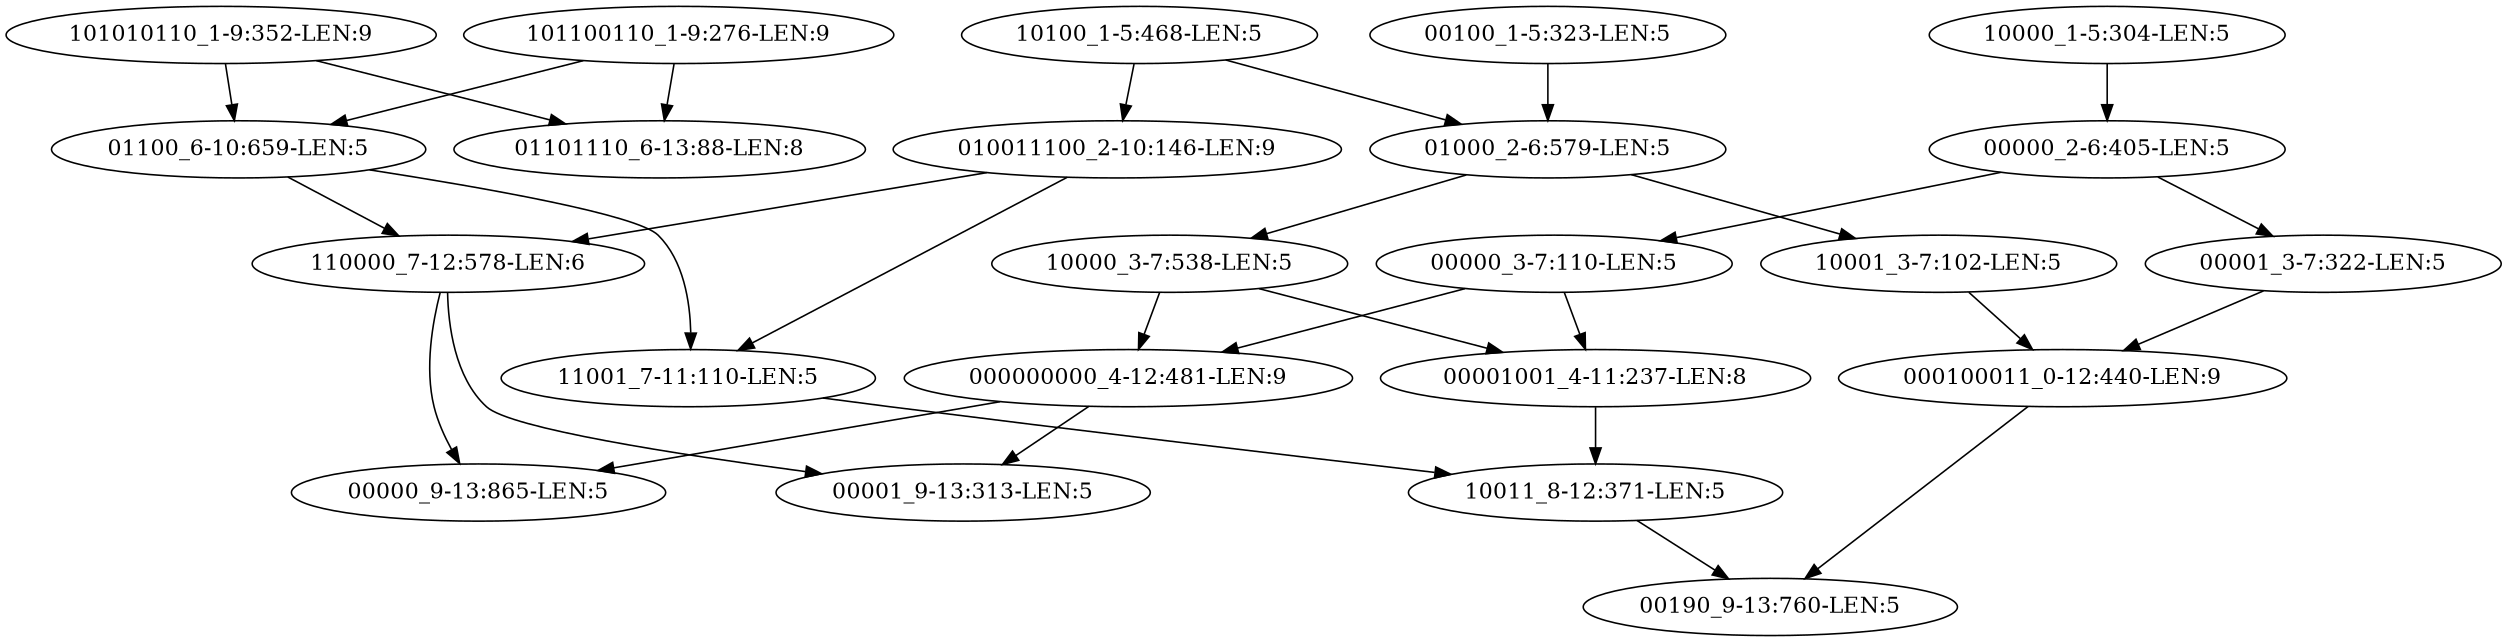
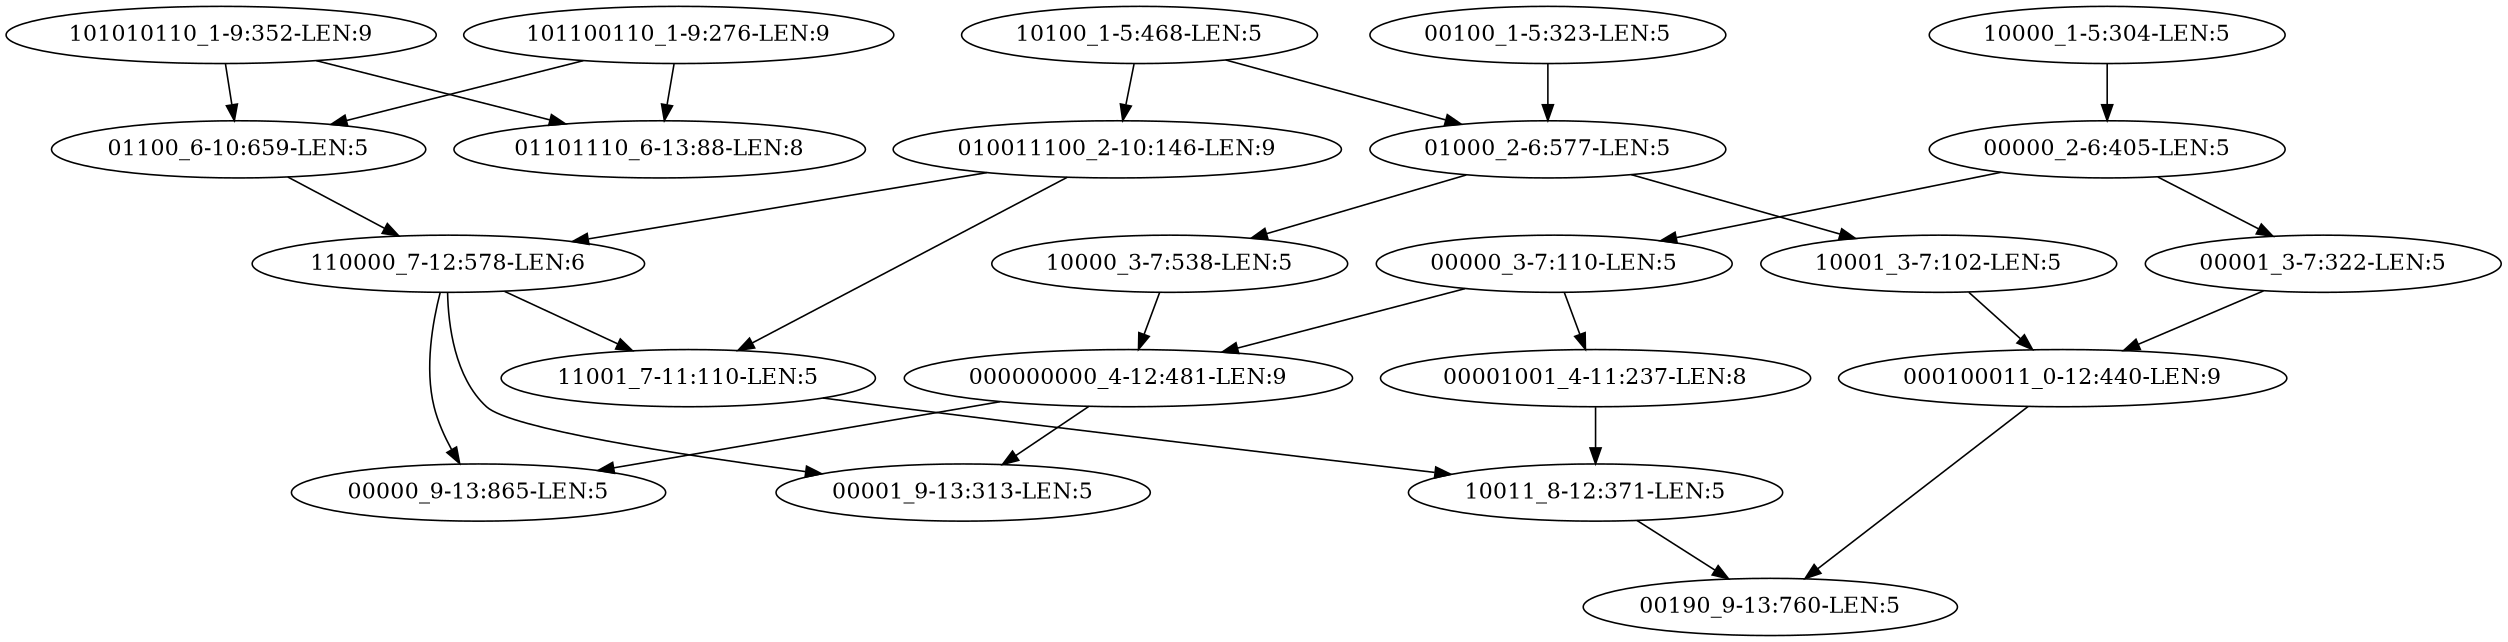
  digraph {
    "00100_1-5:323-LEN:5"
-   "01000_2-6:579-LEN:5"
+   "01000_2-6:579-LEN:5" [label="01000_2-6:577-LEN:5"]
    "10001_3-7:102-LEN:5"
    "10000_3-7:538-LEN:5"
    "010011100_2-10:146-LEN:9"
    "11001_7-11:110-LEN:5"
    "110000_7-12:578-LEN:6"
    n8 [label="000100011_0-12:440-LEN:9"]
    "00001001_4-11:237-LEN:8"
    "000000000_4-12:481-LEN:9"
    "10011_8-12:371-LEN:5"
    "00001_9-13:313-LEN:5"
    "00000_9-13:865-LEN:5"
    "00001_3-7:322-LEN:5"
    n15 [label="00190_9-13:760-LEN:5"]
    "10000_1-5:304-LEN:5"
    "00000_2-6:405-LEN:5"
    "00000_3-7:110-LEN:5"
    "101100110_1-9:276-LEN:9"
    "01100_6-10:659-LEN:5"
    "01101110_6-13:88-LEN:8"
    "101010110_1-9:352-LEN:9"
    "10100_1-5:468-LEN:5"
    "00100_1-5:323-LEN:5" -> "01000_2-6:579-LEN:5"
    "01000_2-6:579-LEN:5" -> "10001_3-7:102-LEN:5"
    "01000_2-6:579-LEN:5" -> "10000_3-7:538-LEN:5"
    "10001_3-7:102-LEN:5" -> n8
-   "10000_3-7:538-LEN:5" -> "00001001_4-11:237-LEN:8"
    "10000_3-7:538-LEN:5" -> "000000000_4-12:481-LEN:9"
    "010011100_2-10:146-LEN:9" -> "11001_7-11:110-LEN:5"
    "010011100_2-10:146-LEN:9" -> "110000_7-12:578-LEN:6"
    "11001_7-11:110-LEN:5" -> "10011_8-12:371-LEN:5"
    "110000_7-12:578-LEN:6" -> "00001_9-13:313-LEN:5"
    "110000_7-12:578-LEN:6" -> "00000_9-13:865-LEN:5"
    n8 -> n15
    "00001001_4-11:237-LEN:8" -> "10011_8-12:371-LEN:5"
    "000000000_4-12:481-LEN:9" -> "00001_9-13:313-LEN:5"
    "000000000_4-12:481-LEN:9" -> "00000_9-13:865-LEN:5"
    "10011_8-12:371-LEN:5" -> n15
    "00001_3-7:322-LEN:5" -> n8
    "10000_1-5:304-LEN:5" -> "00000_2-6:405-LEN:5"
    "00000_2-6:405-LEN:5" -> "00001_3-7:322-LEN:5"
    "00000_2-6:405-LEN:5" -> "00000_3-7:110-LEN:5"
    "00000_3-7:110-LEN:5" -> "00001001_4-11:237-LEN:8"
    "00000_3-7:110-LEN:5" -> "000000000_4-12:481-LEN:9"
    "101100110_1-9:276-LEN:9" -> "01100_6-10:659-LEN:5"
    "101100110_1-9:276-LEN:9" -> "01101110_6-13:88-LEN:8"
-   "01100_6-10:659-LEN:5" -> "11001_7-11:110-LEN:5"
+   "110000_7-12:578-LEN:6" -> "11001_7-11:110-LEN:5"
    "01100_6-10:659-LEN:5" -> "110000_7-12:578-LEN:6"
    "101010110_1-9:352-LEN:9" -> "01100_6-10:659-LEN:5"
    "101010110_1-9:352-LEN:9" -> "01101110_6-13:88-LEN:8"
    "10100_1-5:468-LEN:5" -> "01000_2-6:579-LEN:5"
    "10100_1-5:468-LEN:5" -> "010011100_2-10:146-LEN:9"
  }
